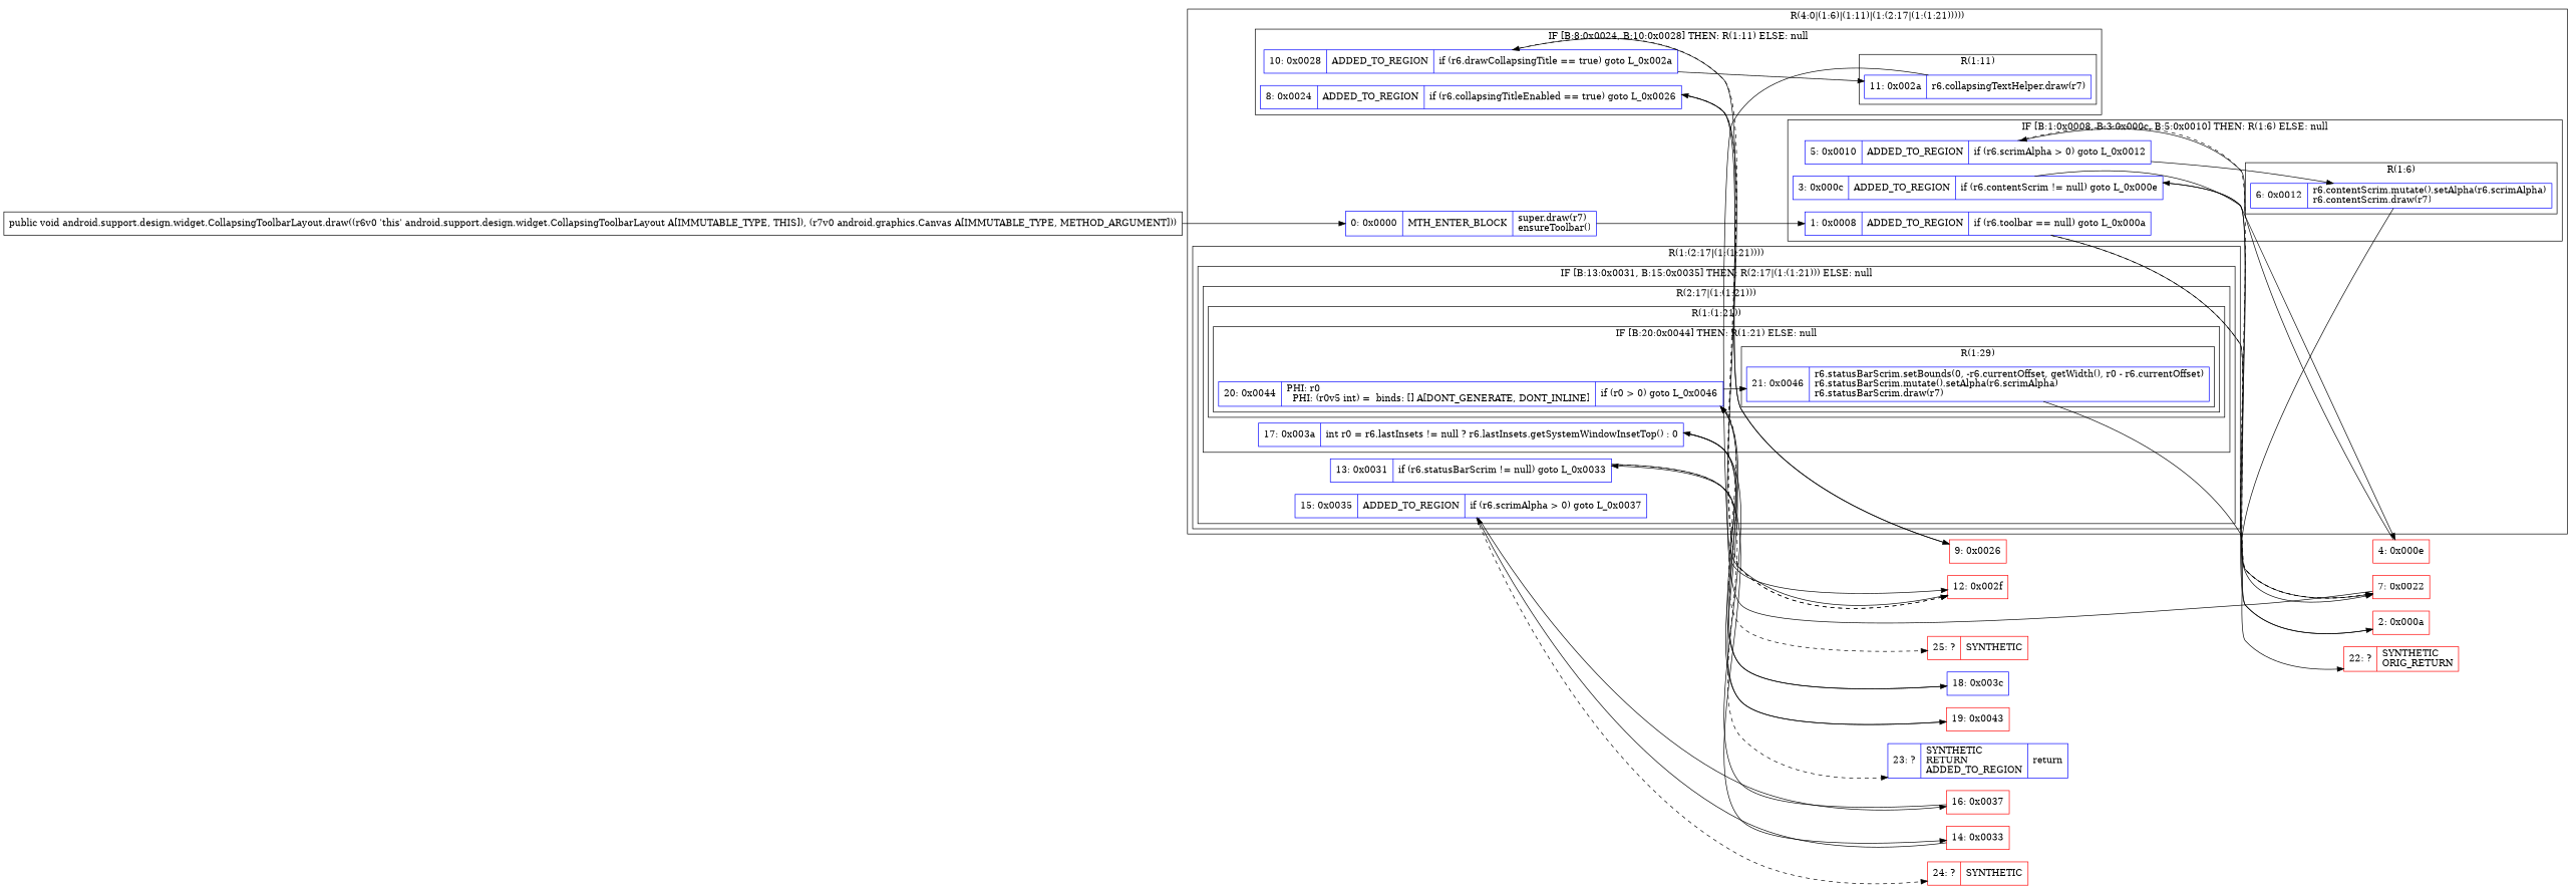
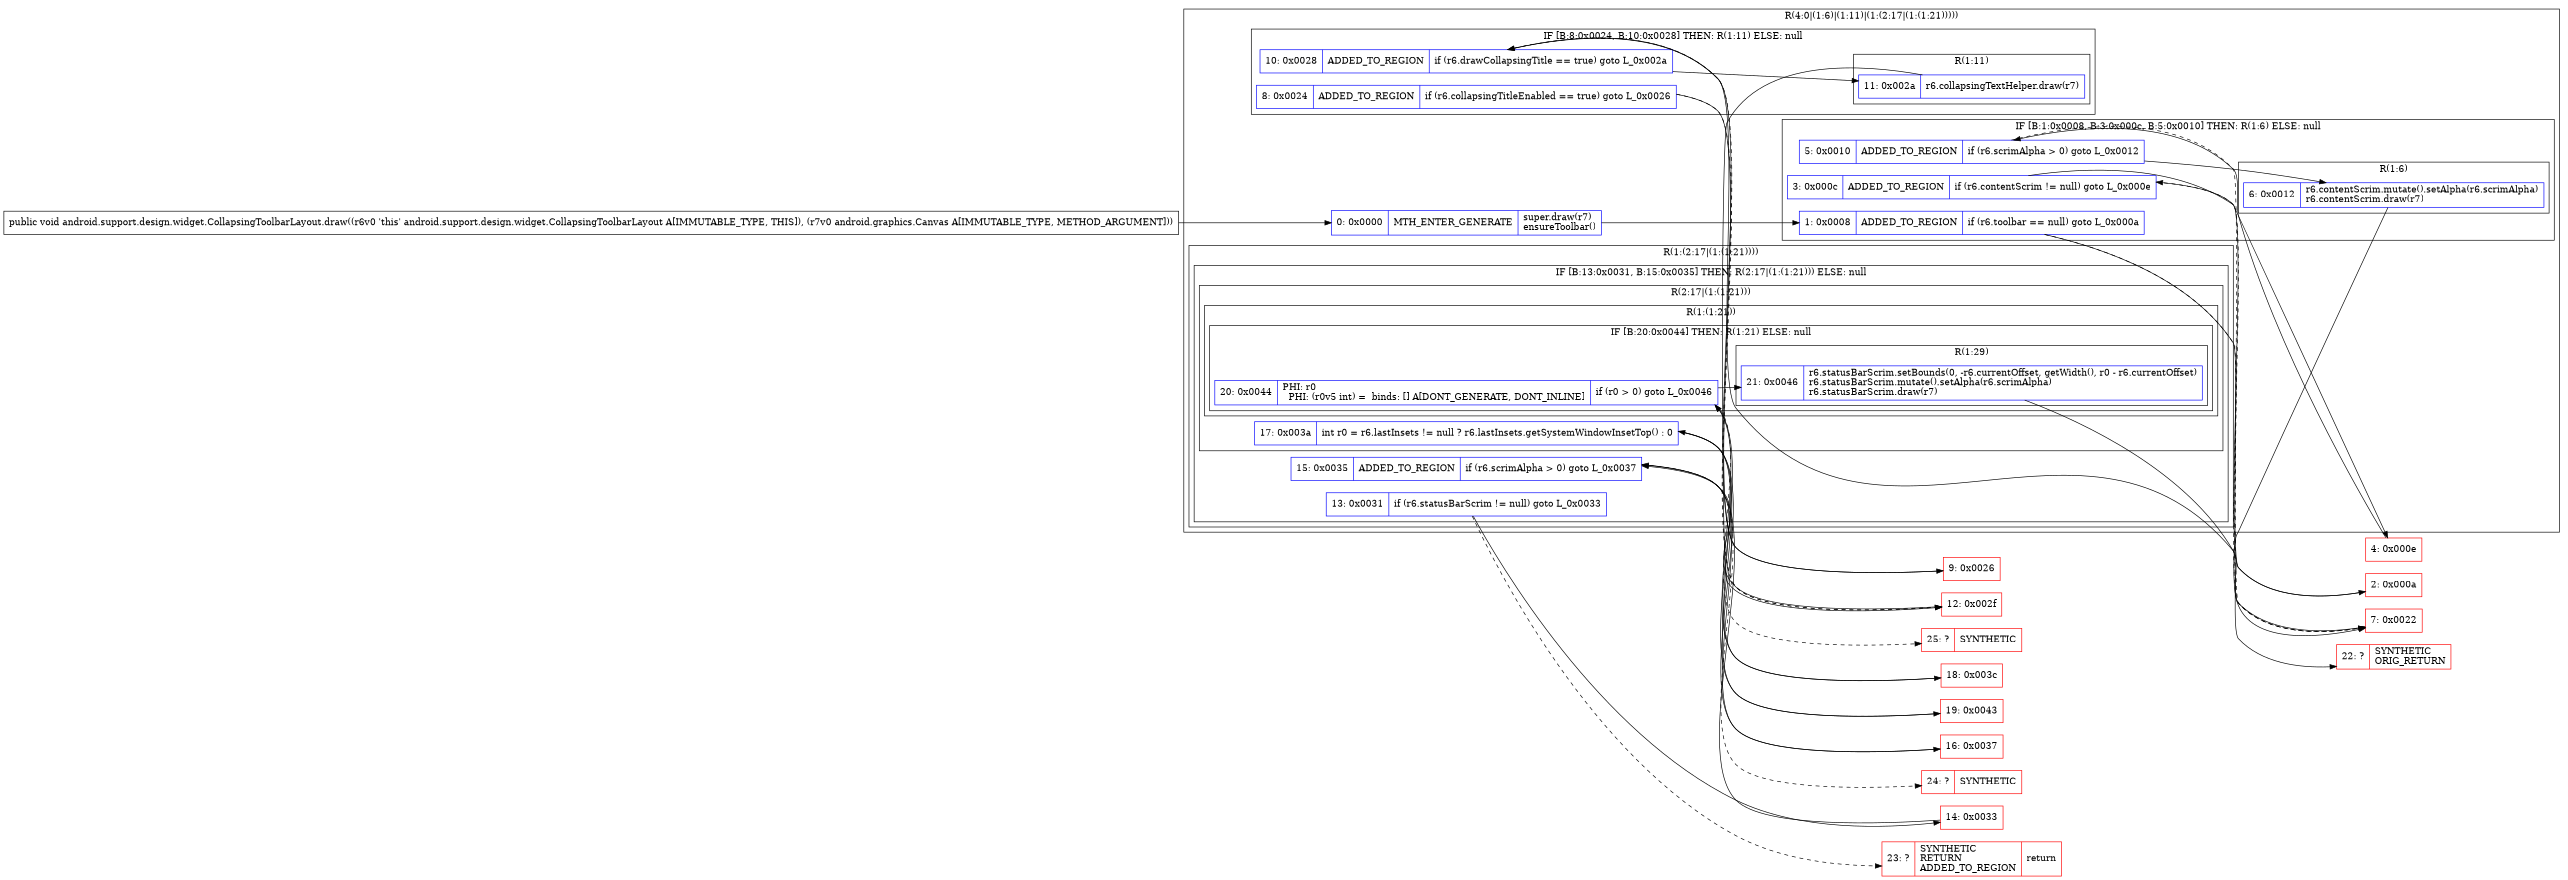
  digraph {
    rankdir=LR
    node [color=blue shape=record]
    n1 [label="{6\:\ 0x0012|r6.contentScrim.mutate().setAlpha(r6.scrimAlpha)\lr6.contentScrim.draw(r7)\l}"]
    n2 [label="{1\:\ 0x0008|ADDED_TO_REGION\l|if (r6.toolbar == null) goto L_0x000a\l}"]
    n3 [label="{3\:\ 0x000c|ADDED_TO_REGION\l|if (r6.contentScrim != null) goto L_0x000e\l}"]
    n4 [label="{5\:\ 0x0010|ADDED_TO_REGION\l|if (r6.scrimAlpha \> 0) goto L_0x0012\l}"]
    n5 [label="{11\:\ 0x002a|r6.collapsingTextHelper.draw(r7)\l}"]
    n6 [label="{8\:\ 0x0024|ADDED_TO_REGION\l|if (r6.collapsingTitleEnabled == true) goto L_0x0026\l}"]
    n7 [label="{10\:\ 0x0028|ADDED_TO_REGION\l|if (r6.drawCollapsingTitle == true) goto L_0x002a\l}"]
    n8 [label="{21\:\ 0x0046|r6.statusBarScrim.setBounds(0, \-r6.currentOffset, getWidth(), r0 \- r6.currentOffset)\lr6.statusBarScrim.mutate().setAlpha(r6.scrimAlpha)\lr6.statusBarScrim.draw(r7)\l}"]
    n9 [label="{20\:\ 0x0044|PHI: r0 \l  PHI: (r0v5 int) =  binds: [] A[DONT_GENERATE, DONT_INLINE]\l|if (r0 \> 0) goto L_0x0046\l}"]
    n10 [label="{17\:\ 0x003a|int r0 = r6.lastInsets != null ? r6.lastInsets.getSystemWindowInsetTop() : 0\l}"]
    n11 [label="{13\:\ 0x0031|if (r6.statusBarScrim != null) goto L_0x0033\l}"]
    n12 [label="{15\:\ 0x0035|ADDED_TO_REGION\l|if (r6.scrimAlpha \> 0) goto L_0x0037\l}"]
-   n13 [label="{0\:\ 0x0000|MTH_ENTER_BLOCK\l|super.draw(r7)\lensureToolbar()\l}"]
+   n13 [label="{0\:\ 0x0000|MTH_ENTER_GENERATE\l|super.draw(r7)\lensureToolbar()\l}"]
    n14 [color=red label="{7\:\ 0x0022}"]
    n15 [color=red label="{2\:\ 0x000a}"]
    n16 [color=red label="{4\:\ 0x000e}"]
    n17 [color=red label="{12\:\ 0x002f}"]
    n18 [color=red label="{9\:\ 0x0026}"]
    n19 [color=red label="{22\:\ ?|SYNTHETIC\lORIG_RETURN\l}"]
    n20 [color=red label="{25\:\ ?|SYNTHETIC\l}"]
-   n21 [label="{18\:\ 0x003c}"]
+   n21 [color=red label="{18\:\ 0x003c}"]
    n22 [color=red label="{19\:\ 0x0043}"]
    n23 [color=red label="{14\:\ 0x0033}"]
-   n24 [label="{23\:\ ?|SYNTHETIC\lRETURN\lADDED_TO_REGION\l|return\l}"]
+   n24 [color=red label="{23\:\ ?|SYNTHETIC\lRETURN\lADDED_TO_REGION\l|return\l}"]
    n25 [color=red label="{16\:\ 0x0037}"]
    n26 [color=red label="{24\:\ ?|SYNTHETIC\l}"]
    n27 [label="{public void android.support.design.widget.CollapsingToolbarLayout.draw((r6v0 'this' android.support.design.widget.CollapsingToolbarLayout A[IMMUTABLE_TYPE, THIS]), (r7v0 android.graphics.Canvas A[IMMUTABLE_TYPE, METHOD_ARGUMENT])) }" color=""]
    subgraph cluster_1 {
      label="R(4:0|(1:6)|(1:11)|(1:(2:17|(1:(1:21)))))"
      n13
      subgraph cluster_2 {
        label="IF [B:1:0x0008, B:3:0x000c, B:5:0x0010] THEN: R(1:6) ELSE: null"
        n2
        n3
        n4
        subgraph cluster_3 {
          label="R(1:6)"
          n1
        }
      }
      subgraph cluster_4 {
        label="IF [B:8:0x0024, B:10:0x0028] THEN: R(1:11) ELSE: null"
        n6
        n7
        subgraph cluster_5 {
          label="R(1:11)"
          n5
        }
      }
      subgraph cluster_6 {
        label="R(1:(2:17|(1:(1:21))))"
        subgraph cluster_7 {
          label="IF [B:13:0x0031, B:15:0x0035] THEN: R(2:17|(1:(1:21))) ELSE: null"
          n11
          n12
          subgraph cluster_8 {
            label="R(2:17|(1:(1:21)))"
            n10
            subgraph cluster_9 {
              label="R(1:(1:21))"
              subgraph cluster_10 {
                label="IF [B:20:0x0044] THEN: R(1:21) ELSE: null"
                n9
                subgraph cluster_11 {
                  label="R(1:29)"
                  n8
                }
              }
            }
          }
        }
      }
    }
    n1 -> n14
    n2 -> n14 [style=dashed]
    n2 -> n15
-   n3 -> n14 [style=solid]
+   n3 -> n14 [style=dashed]
    n3 -> n16
    n4 -> n1
    n4 -> n14 [style=dashed]
    n5 -> n17
    n6 -> n17 [style=dashed]
    n6 -> n18
    n7 -> n5
    n7 -> n17 [style=dashed]
    n8 -> n19
    n9 -> n8
    n9 -> n20 [style=dashed]
    n10 -> n21
    n10 -> n22
    n11 -> n23
    n11 -> n24 [style=dashed]
    n12 -> n25
    n12 -> n26 [style=dashed]
    n13 -> n2
-   n14 -> n6
+   n14 -> n7
    n15 -> n3
    n16 -> n4
-   n17 -> n11
+   n17 -> n12
    n18 -> n7
    n21 -> n9
    n22 -> n9
    n23 -> n12
    n25 -> n10
    n27 -> n13
  }
